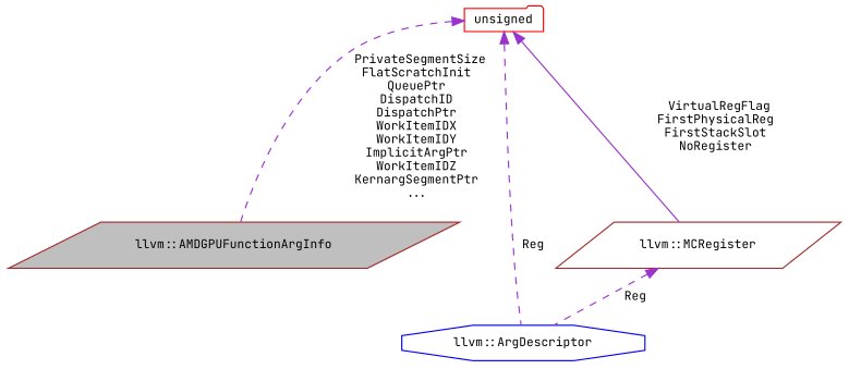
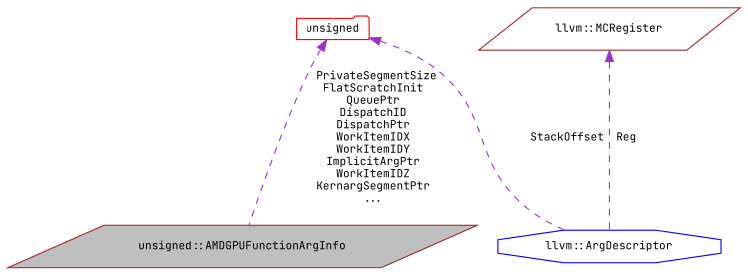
  digraph {
    fontname="JetBrains Mono"
    node [color=brown fontname="JetBrains Mono" fontsize=10 shape=parallelogram]
    edge [color=darkorchid3 dir=back fontname="JetBrains Mono" fontsize=10 labelfontname=Helvetica labelfontsize=10 style=dashed]
-   n1 [fillcolor=grey75 fontcolor=black height=0.2 label="llvm::AMDGPUFunctionArgInfo" style=filled width=0.4]
+   n1 [fillcolor=grey75 fontcolor=black height=0.2 label="unsigned::AMDGPUFunctionArgInfo" style=filled width=0.4]
    n2 [color=blue height=0.2 label="llvm::ArgDescriptor" shape=octagon width=0.4]
    n3 [height=0.2 label="llvm::MCRegister" width=0.4]
    n4 [color=red height=0.2 label=unsigned shape=folder width=0.4]
    n3 -> n2 [label=" Reg"]
    n4 -> n1 [label=" PrivateSegmentSize\nFlatScratchInit\nQueuePtr\nDispatchID\nDispatchPtr\nWorkItemIDX\nWorkItemIDY\nImplicitArgPtr\nWorkItemIDZ\nKernargSegmentPtr\n..."]
-   n4 -> n2 [label=" Reg"]
-   n4 -> n3 [label=" VirtualRegFlag\nFirstPhysicalReg\nFirstStackSlot\nNoRegister" style=solid]
+   n4 -> n2 [label=" StackOffset"]
  }
